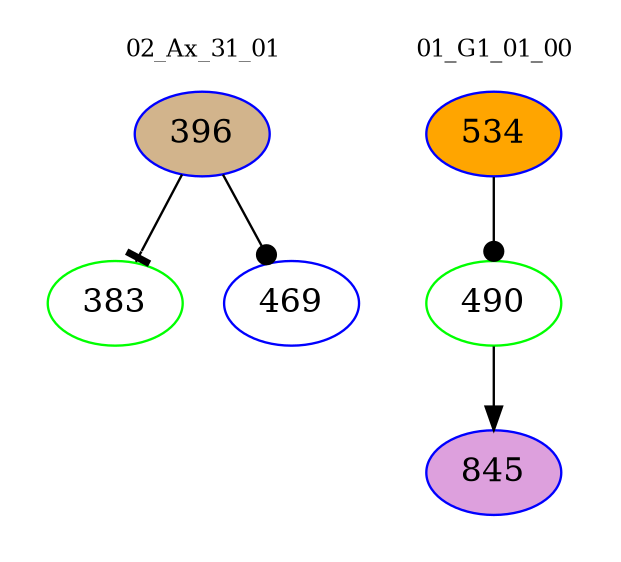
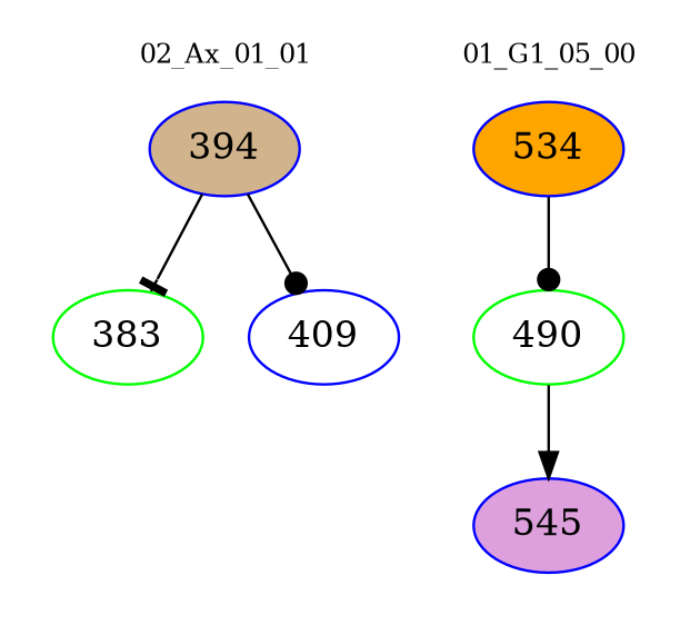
  digraph {
    node [color=blue fillcolor=white style=filled]
    edge [arrowhead=dot color=black]
-   n1 [fillcolor=tan label=396]
+   n1 [fillcolor=tan label=394]
    n2 [color=green label=383]
-   n3 [label=469]
+   n3 [label=409]
    n4 [fillcolor=orange label=534]
    n5 [color=green label=490]
-   n6 [fillcolor=plum label=845]
+   n6 [fillcolor=plum label=545]
    subgraph cluster_1 {
      color=white
      fontsize=10
-     label="02_Ax_31_01"
+     label="02_Ax_01_01"
      n1
      n2
      n3
    }
    subgraph cluster_2 {
      color=white
      fontsize=10
-     label="01_G1_01_00"
+     label="01_G1_05_00"
      n4
      n5
      n6
    }
    n1 -> n2 [arrowhead=tee]
    n1 -> n3
    n4 -> n5
    n5 -> n6 [arrowhead=normal]
  }
